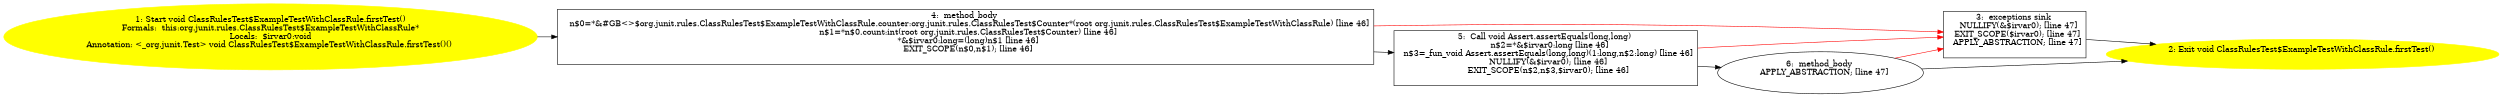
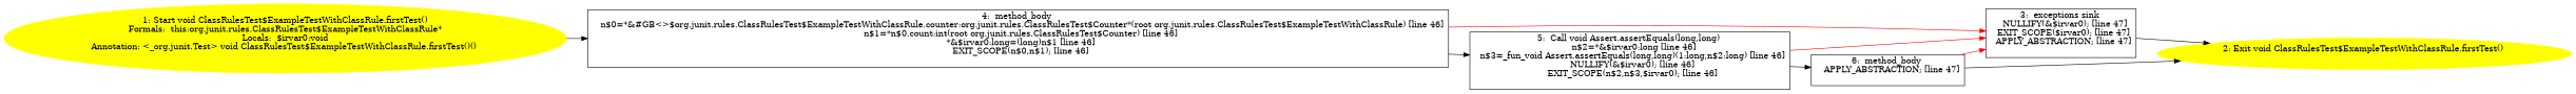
  digraph {
    rankdir=LR
    node [shape=box]
    n1 [color=yellow label="1: Start void ClassRulesTest$ExampleTestWithClassRule.firstTest()\nFormals:  this:org.junit.rules.ClassRulesTest$ExampleTestWithClassRule*\nLocals:  $irvar0:void\nAnnotation: <_org.junit.Test> void ClassRulesTest$ExampleTestWithClassRule.firstTest()() \n  " style=filled shape=""]
    n2 [label="4:  method_body \n   n$0=*&#GB<>$org.junit.rules.ClassRulesTest$ExampleTestWithClassRule.counter:org.junit.rules.ClassRulesTest$Counter*(root org.junit.rules.ClassRulesTest$ExampleTestWithClassRule) [line 46]\n  n$1=*n$0.count:int(root org.junit.rules.ClassRulesTest$Counter) [line 46]\n  *&$irvar0:long=(long)n$1 [line 46]\n  EXIT_SCOPE(n$0,n$1); [line 46]\n "]
    n3 [label="3:  exceptions sink \n   NULLIFY(&$irvar0); [line 47]\n  EXIT_SCOPE($irvar0); [line 47]\n  APPLY_ABSTRACTION; [line 47]\n "]
    n4 [label="5:  Call void Assert.assertEquals(long,long) \n   n$2=*&$irvar0:long [line 46]\n  n$3=_fun_void Assert.assertEquals(long,long)(1:long,n$2:long) [line 46]\n  NULLIFY(&$irvar0); [line 46]\n  EXIT_SCOPE(n$2,n$3,$irvar0); [line 46]\n "]
    n5 [color=yellow label="2: Exit void ClassRulesTest$ExampleTestWithClassRule.firstTest() \n  " style=filled shape=""]
-   n6 [label="6:  method_body \n   APPLY_ABSTRACTION; [line 47]\n " shape=ellipse]
+   n6 [label="6:  method_body \n   APPLY_ABSTRACTION; [line 47]\n "]
    n1 -> n2
    n2 -> n3 [color=red]
    n2 -> n4
    n3 -> n5
    n4 -> n3 [color=red]
    n4 -> n6
    n6 -> n3 [color=red]
    n6 -> n5
  }
